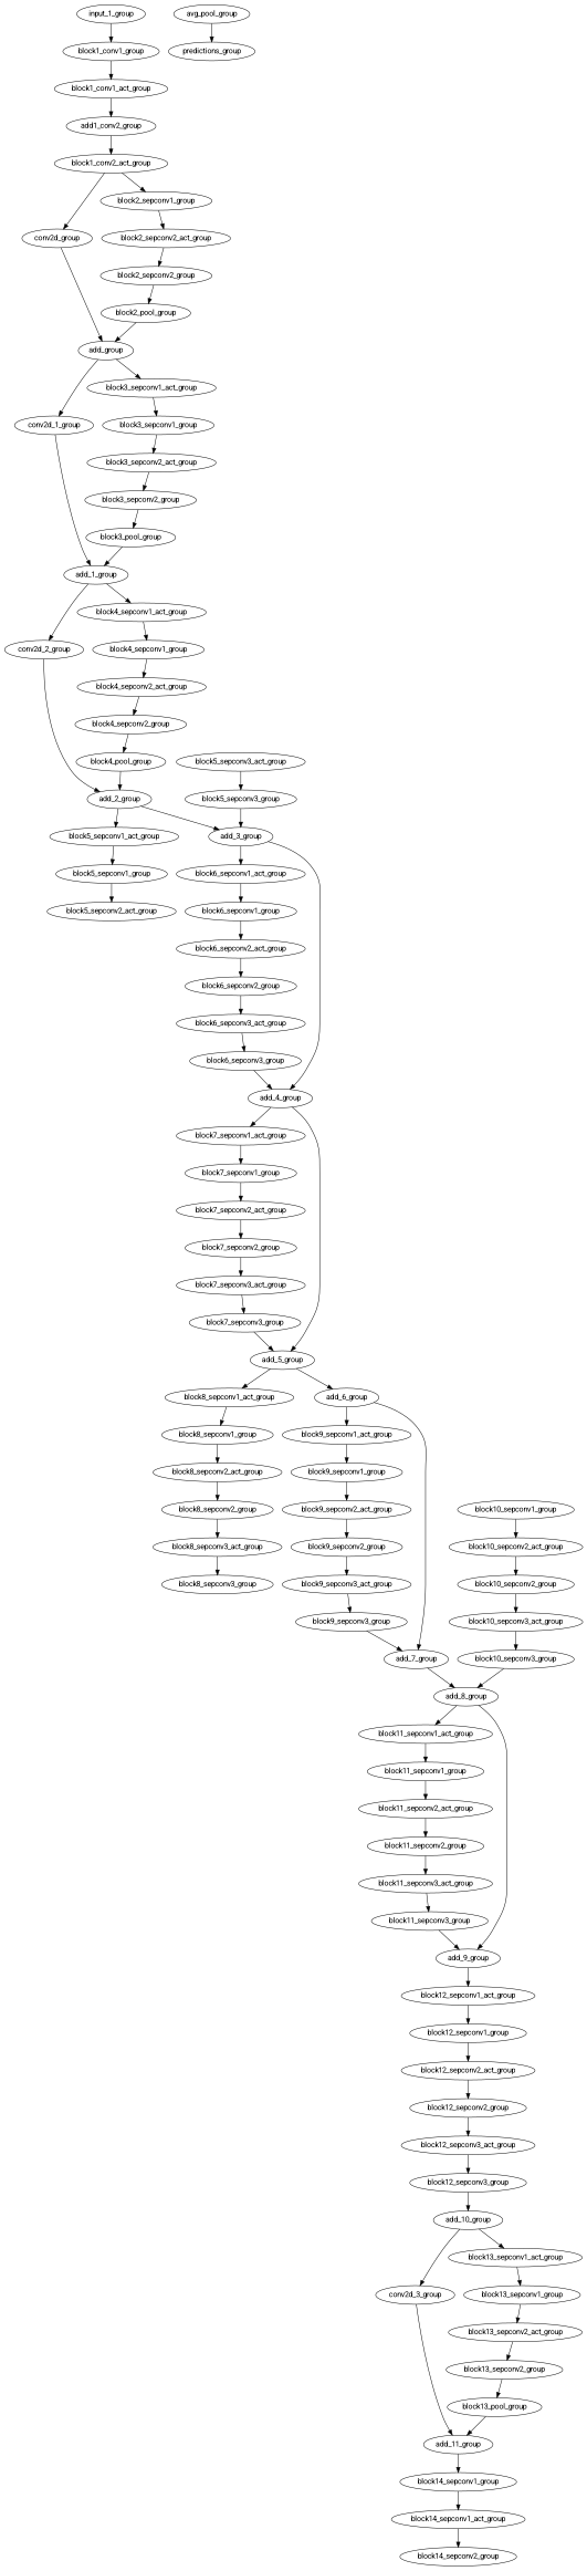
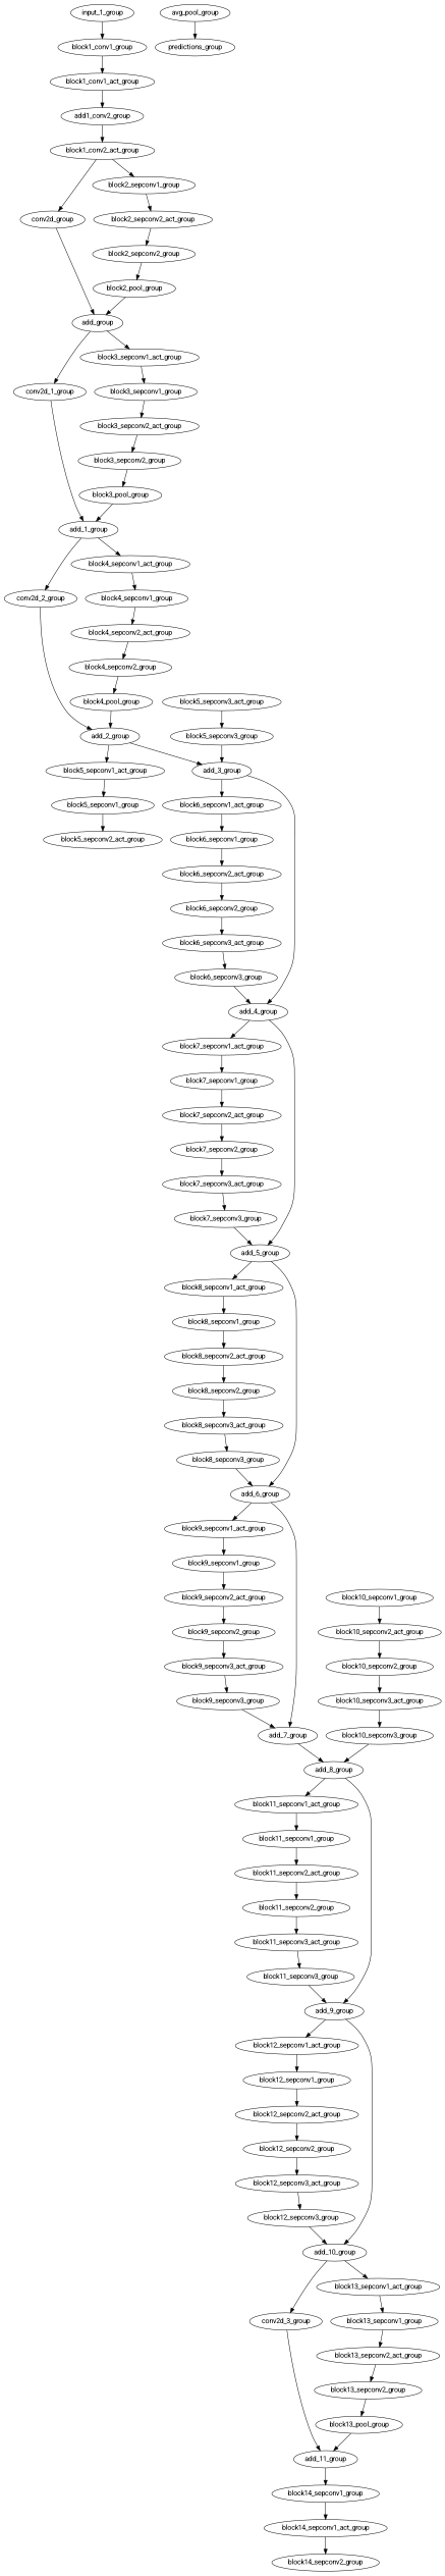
  strict digraph {
    fontname=Roboto
    node [fontname=Roboto]
    edge [fontname=Roboto]
    input_1_group
    block1_conv1_group
    block1_conv1_act_group
    n4 [label=add1_conv2_group]
    block1_conv2_act_group
    conv2d_group
    block2_sepconv1_group
    add_group
    block2_sepconv2_act_group
    conv2d_1_group
    block3_sepconv1_act_group
    block2_sepconv2_group
    add_1_group
    block3_sepconv1_group
    block2_pool_group
    conv2d_2_group
    block4_sepconv1_act_group
    block3_sepconv2_act_group
    add_2_group
    block4_sepconv1_group
    block3_sepconv2_group
    block3_pool_group
    block5_sepconv1_act_group
    add_3_group
    block4_sepconv2_act_group
    block5_sepconv1_group
    block6_sepconv1_act_group
    add_4_group
    block4_sepconv2_group
    block4_pool_group
    block5_sepconv2_act_group
    block6_sepconv1_group
    block7_sepconv1_act_group
    add_5_group
    block6_sepconv2_act_group
    block7_sepconv1_group
    block8_sepconv1_act_group
    add_6_group
    block6_sepconv2_group
    block7_sepconv2_act_group
    block8_sepconv1_group
    block9_sepconv1_act_group
    add_7_group
    block6_sepconv3_act_group
    block7_sepconv2_group
    block8_sepconv2_act_group
    block9_sepconv1_group
    add_8_group
    block5_sepconv3_act_group
    block5_sepconv3_group
    block7_sepconv3_act_group
    block8_sepconv2_group
    block9_sepconv2_act_group
    block11_sepconv1_act_group
    add_9_group
    block6_sepconv3_group
    block8_sepconv3_act_group
    block9_sepconv2_group
    block10_sepconv1_group
    block10_sepconv2_act_group
    block11_sepconv1_group
    block12_sepconv1_act_group
    add_10_group
    block7_sepconv3_group
    block9_sepconv3_act_group
    block10_sepconv2_group
    block11_sepconv2_act_group
    block12_sepconv1_group
    conv2d_3_group
    block13_sepconv1_act_group
    block8_sepconv3_group
    block10_sepconv3_act_group
    block11_sepconv2_group
    block12_sepconv2_act_group
    add_11_group
    block13_sepconv1_group
    block9_sepconv3_group
    block11_sepconv3_act_group
    block12_sepconv2_group
    block14_sepconv1_group
    block13_sepconv2_act_group
    block10_sepconv3_group
    block12_sepconv3_act_group
    block14_sepconv1_act_group
    block13_sepconv2_group
    block11_sepconv3_group
    block13_pool_group
    block12_sepconv3_group
    block14_sepconv2_group
    avg_pool_group
    predictions_group
    input_1_group -> block1_conv1_group
    block1_conv1_group -> block1_conv1_act_group
    block1_conv1_act_group -> n4
    n4 -> block1_conv2_act_group
    block1_conv2_act_group -> conv2d_group
    block1_conv2_act_group -> block2_sepconv1_group
    conv2d_group -> add_group
    block2_sepconv1_group -> block2_sepconv2_act_group
    add_group -> conv2d_1_group
    add_group -> block3_sepconv1_act_group
    block2_sepconv2_act_group -> block2_sepconv2_group
    conv2d_1_group -> add_1_group
    block3_sepconv1_act_group -> block3_sepconv1_group
    block2_sepconv2_group -> block2_pool_group
    add_1_group -> conv2d_2_group
    add_1_group -> block4_sepconv1_act_group
    block3_sepconv1_group -> block3_sepconv2_act_group
    block2_pool_group -> add_group
    conv2d_2_group -> add_2_group
    block4_sepconv1_act_group -> block4_sepconv1_group
    block3_sepconv2_act_group -> block3_sepconv2_group
    add_2_group -> block5_sepconv1_act_group
    add_2_group -> add_3_group
    block4_sepconv1_group -> block4_sepconv2_act_group
    block3_sepconv2_group -> block3_pool_group
    block3_pool_group -> add_1_group
    block5_sepconv1_act_group -> block5_sepconv1_group
    add_3_group -> block6_sepconv1_act_group
    add_3_group -> add_4_group
    block4_sepconv2_act_group -> block4_sepconv2_group
    block5_sepconv1_group -> block5_sepconv2_act_group
    block6_sepconv1_act_group -> block6_sepconv1_group
    add_4_group -> block7_sepconv1_act_group
    add_4_group -> add_5_group
    block4_sepconv2_group -> block4_pool_group
    block4_pool_group -> add_2_group
    block6_sepconv1_group -> block6_sepconv2_act_group
    block7_sepconv1_act_group -> block7_sepconv1_group
    add_5_group -> block8_sepconv1_act_group
    add_5_group -> add_6_group
    block6_sepconv2_act_group -> block6_sepconv2_group
    block7_sepconv1_group -> block7_sepconv2_act_group
    block8_sepconv1_act_group -> block8_sepconv1_group
    add_6_group -> block9_sepconv1_act_group
    add_6_group -> add_7_group
    block6_sepconv2_group -> block6_sepconv3_act_group
    block7_sepconv2_act_group -> block7_sepconv2_group
    block8_sepconv1_group -> block8_sepconv2_act_group
    block9_sepconv1_act_group -> block9_sepconv1_group
    add_7_group -> add_8_group
    block6_sepconv3_act_group -> block6_sepconv3_group
    block7_sepconv2_group -> block7_sepconv3_act_group
    block8_sepconv2_act_group -> block8_sepconv2_group
    block9_sepconv1_group -> block9_sepconv2_act_group
    add_8_group -> block11_sepconv1_act_group
    add_8_group -> add_9_group
    block5_sepconv3_act_group -> block5_sepconv3_group
    block5_sepconv3_group -> add_3_group
    block7_sepconv3_act_group -> block7_sepconv3_group
    block8_sepconv2_group -> block8_sepconv3_act_group
    block9_sepconv2_act_group -> block9_sepconv2_group
    block11_sepconv1_act_group -> block11_sepconv1_group
    add_9_group -> block12_sepconv1_act_group
+   add_9_group -> add_10_group
    block6_sepconv3_group -> add_4_group
    block8_sepconv3_act_group -> block8_sepconv3_group
    block9_sepconv2_group -> block9_sepconv3_act_group
    block10_sepconv1_group -> block10_sepconv2_act_group
    block10_sepconv2_act_group -> block10_sepconv2_group
    block11_sepconv1_group -> block11_sepconv2_act_group
    block12_sepconv1_act_group -> block12_sepconv1_group
    add_10_group -> conv2d_3_group
    add_10_group -> block13_sepconv1_act_group
    block7_sepconv3_group -> add_5_group
    block9_sepconv3_act_group -> block9_sepconv3_group
    block10_sepconv2_group -> block10_sepconv3_act_group
    block11_sepconv2_act_group -> block11_sepconv2_group
    block12_sepconv1_group -> block12_sepconv2_act_group
    conv2d_3_group -> add_11_group
    block13_sepconv1_act_group -> block13_sepconv1_group
+   block8_sepconv3_group -> add_6_group
    block10_sepconv3_act_group -> block10_sepconv3_group
    block11_sepconv2_group -> block11_sepconv3_act_group
    block12_sepconv2_act_group -> block12_sepconv2_group
    add_11_group -> block14_sepconv1_group
    block13_sepconv1_group -> block13_sepconv2_act_group
    block9_sepconv3_group -> add_7_group
    block11_sepconv3_act_group -> block11_sepconv3_group
    block12_sepconv2_group -> block12_sepconv3_act_group
    block14_sepconv1_group -> block14_sepconv1_act_group
    block13_sepconv2_act_group -> block13_sepconv2_group
    block10_sepconv3_group -> add_8_group
    block12_sepconv3_act_group -> block12_sepconv3_group
    block14_sepconv1_act_group -> block14_sepconv2_group
    block13_sepconv2_group -> block13_pool_group
    block11_sepconv3_group -> add_9_group
    block13_pool_group -> add_11_group
    block12_sepconv3_group -> add_10_group
    avg_pool_group -> predictions_group
  }
